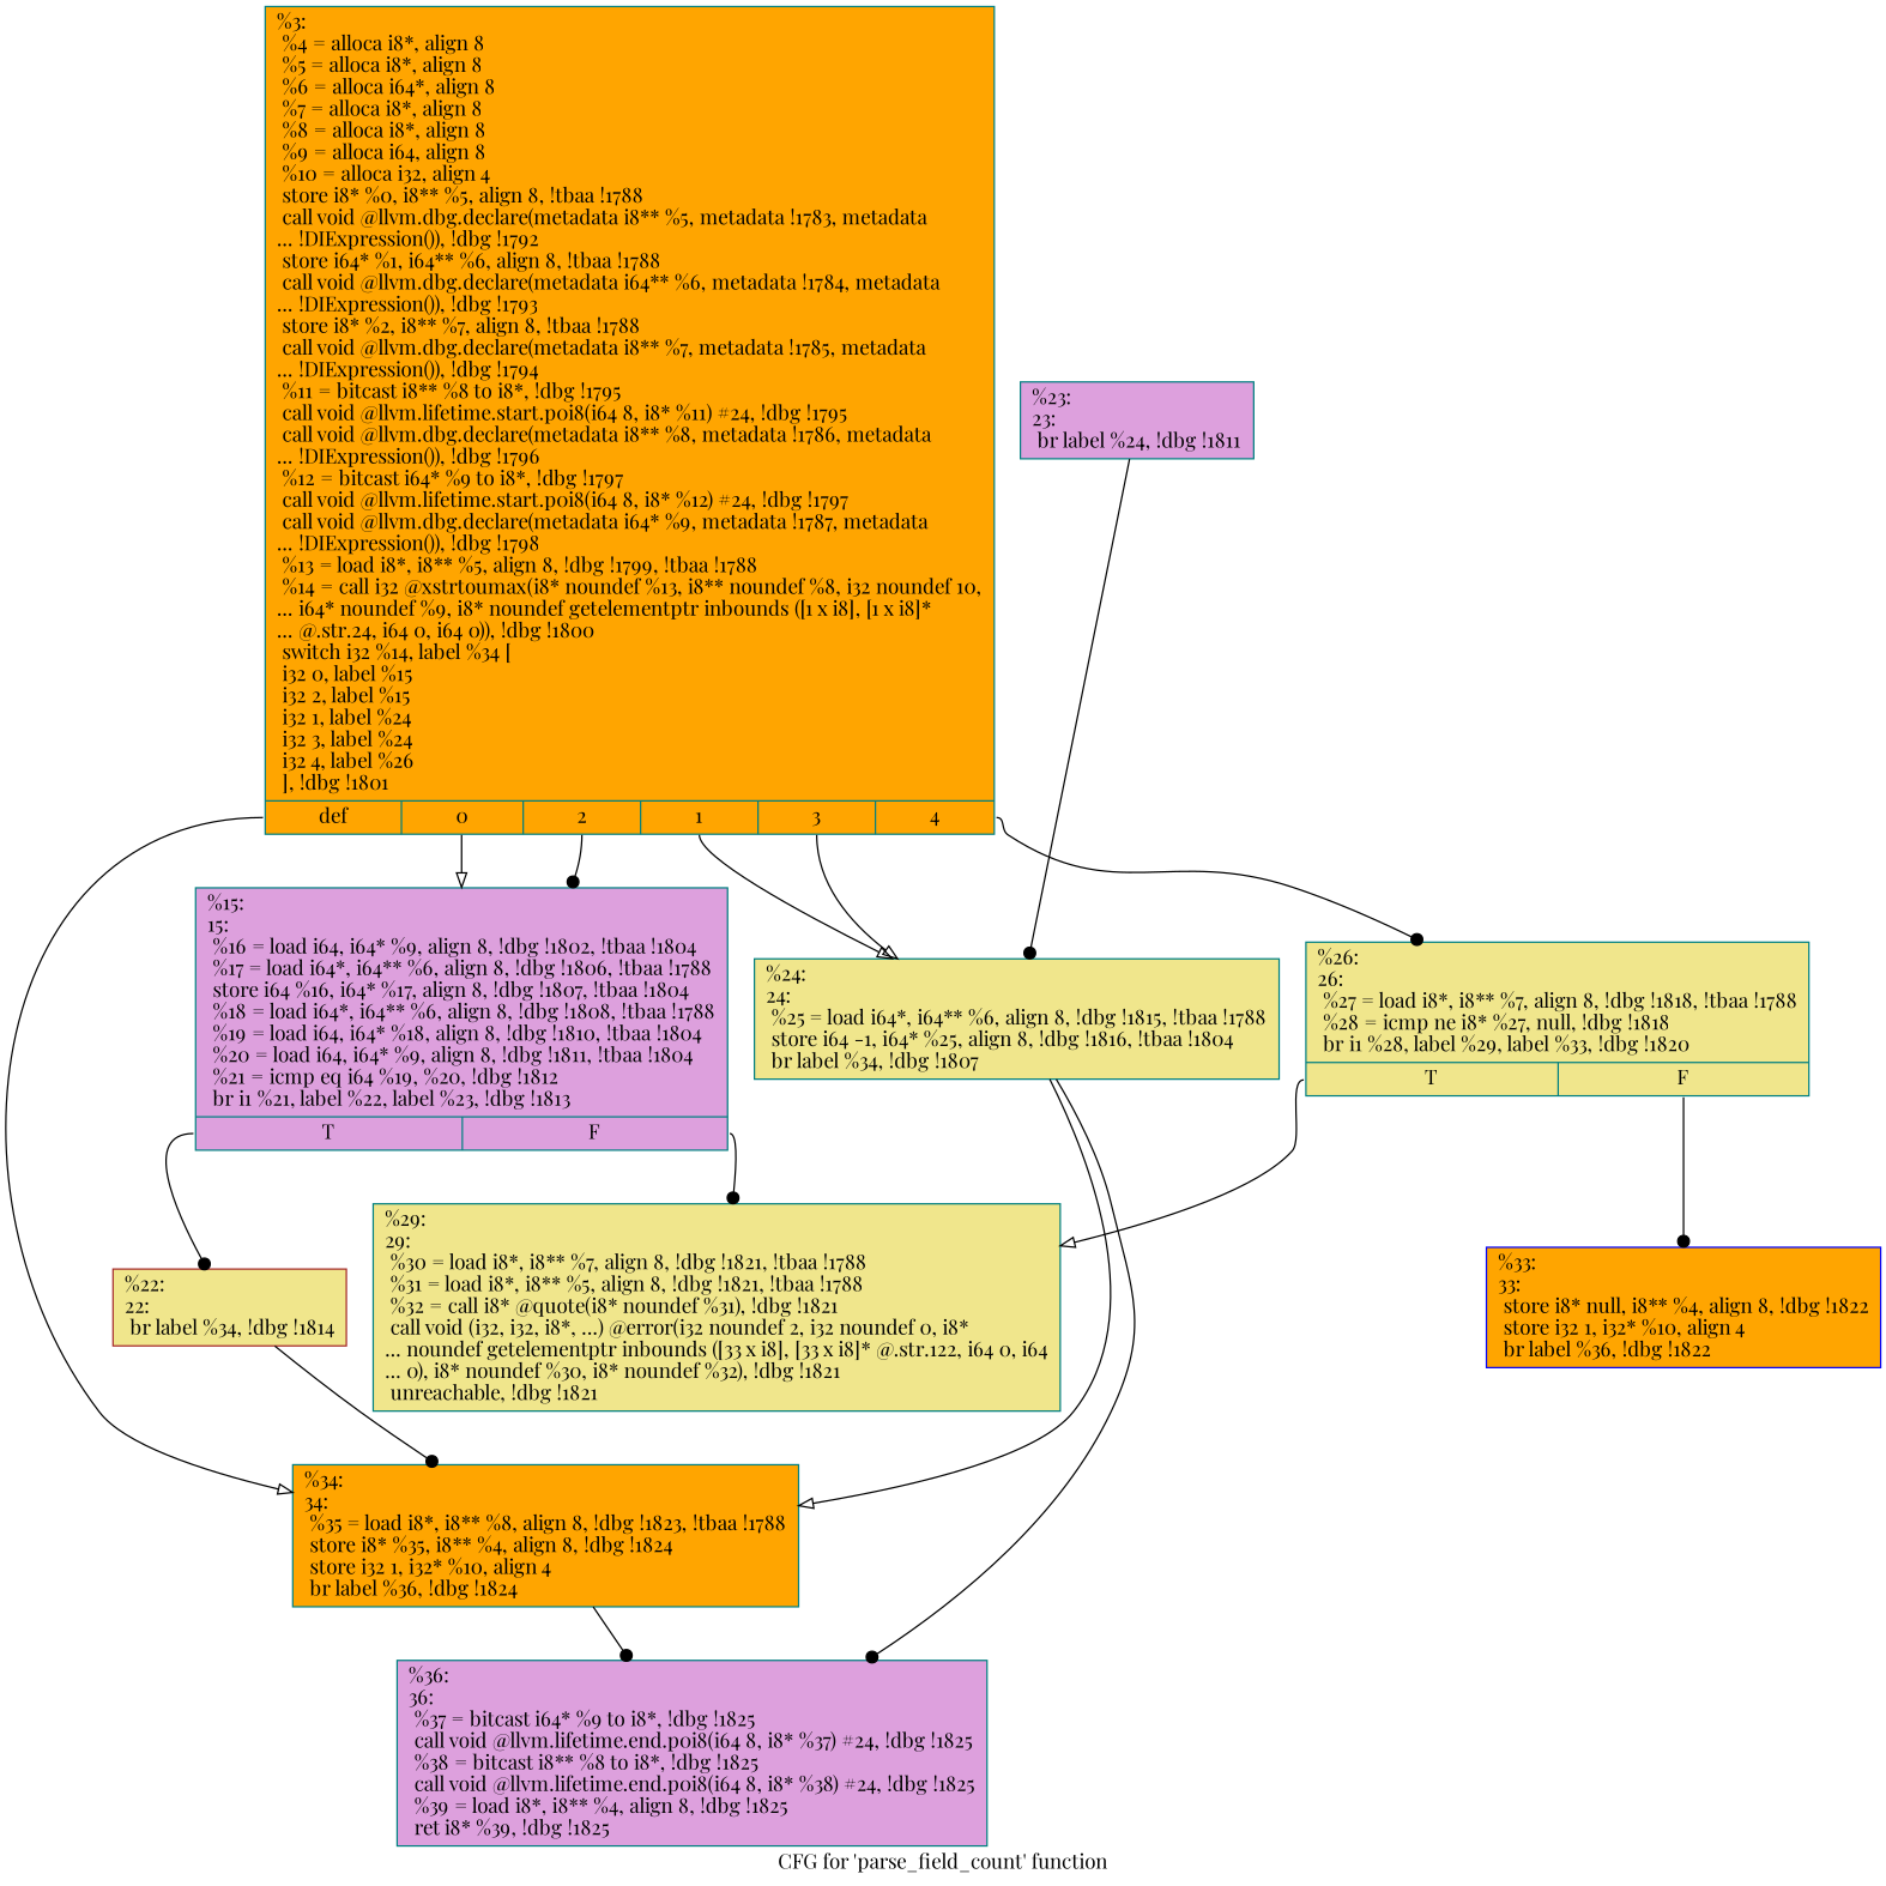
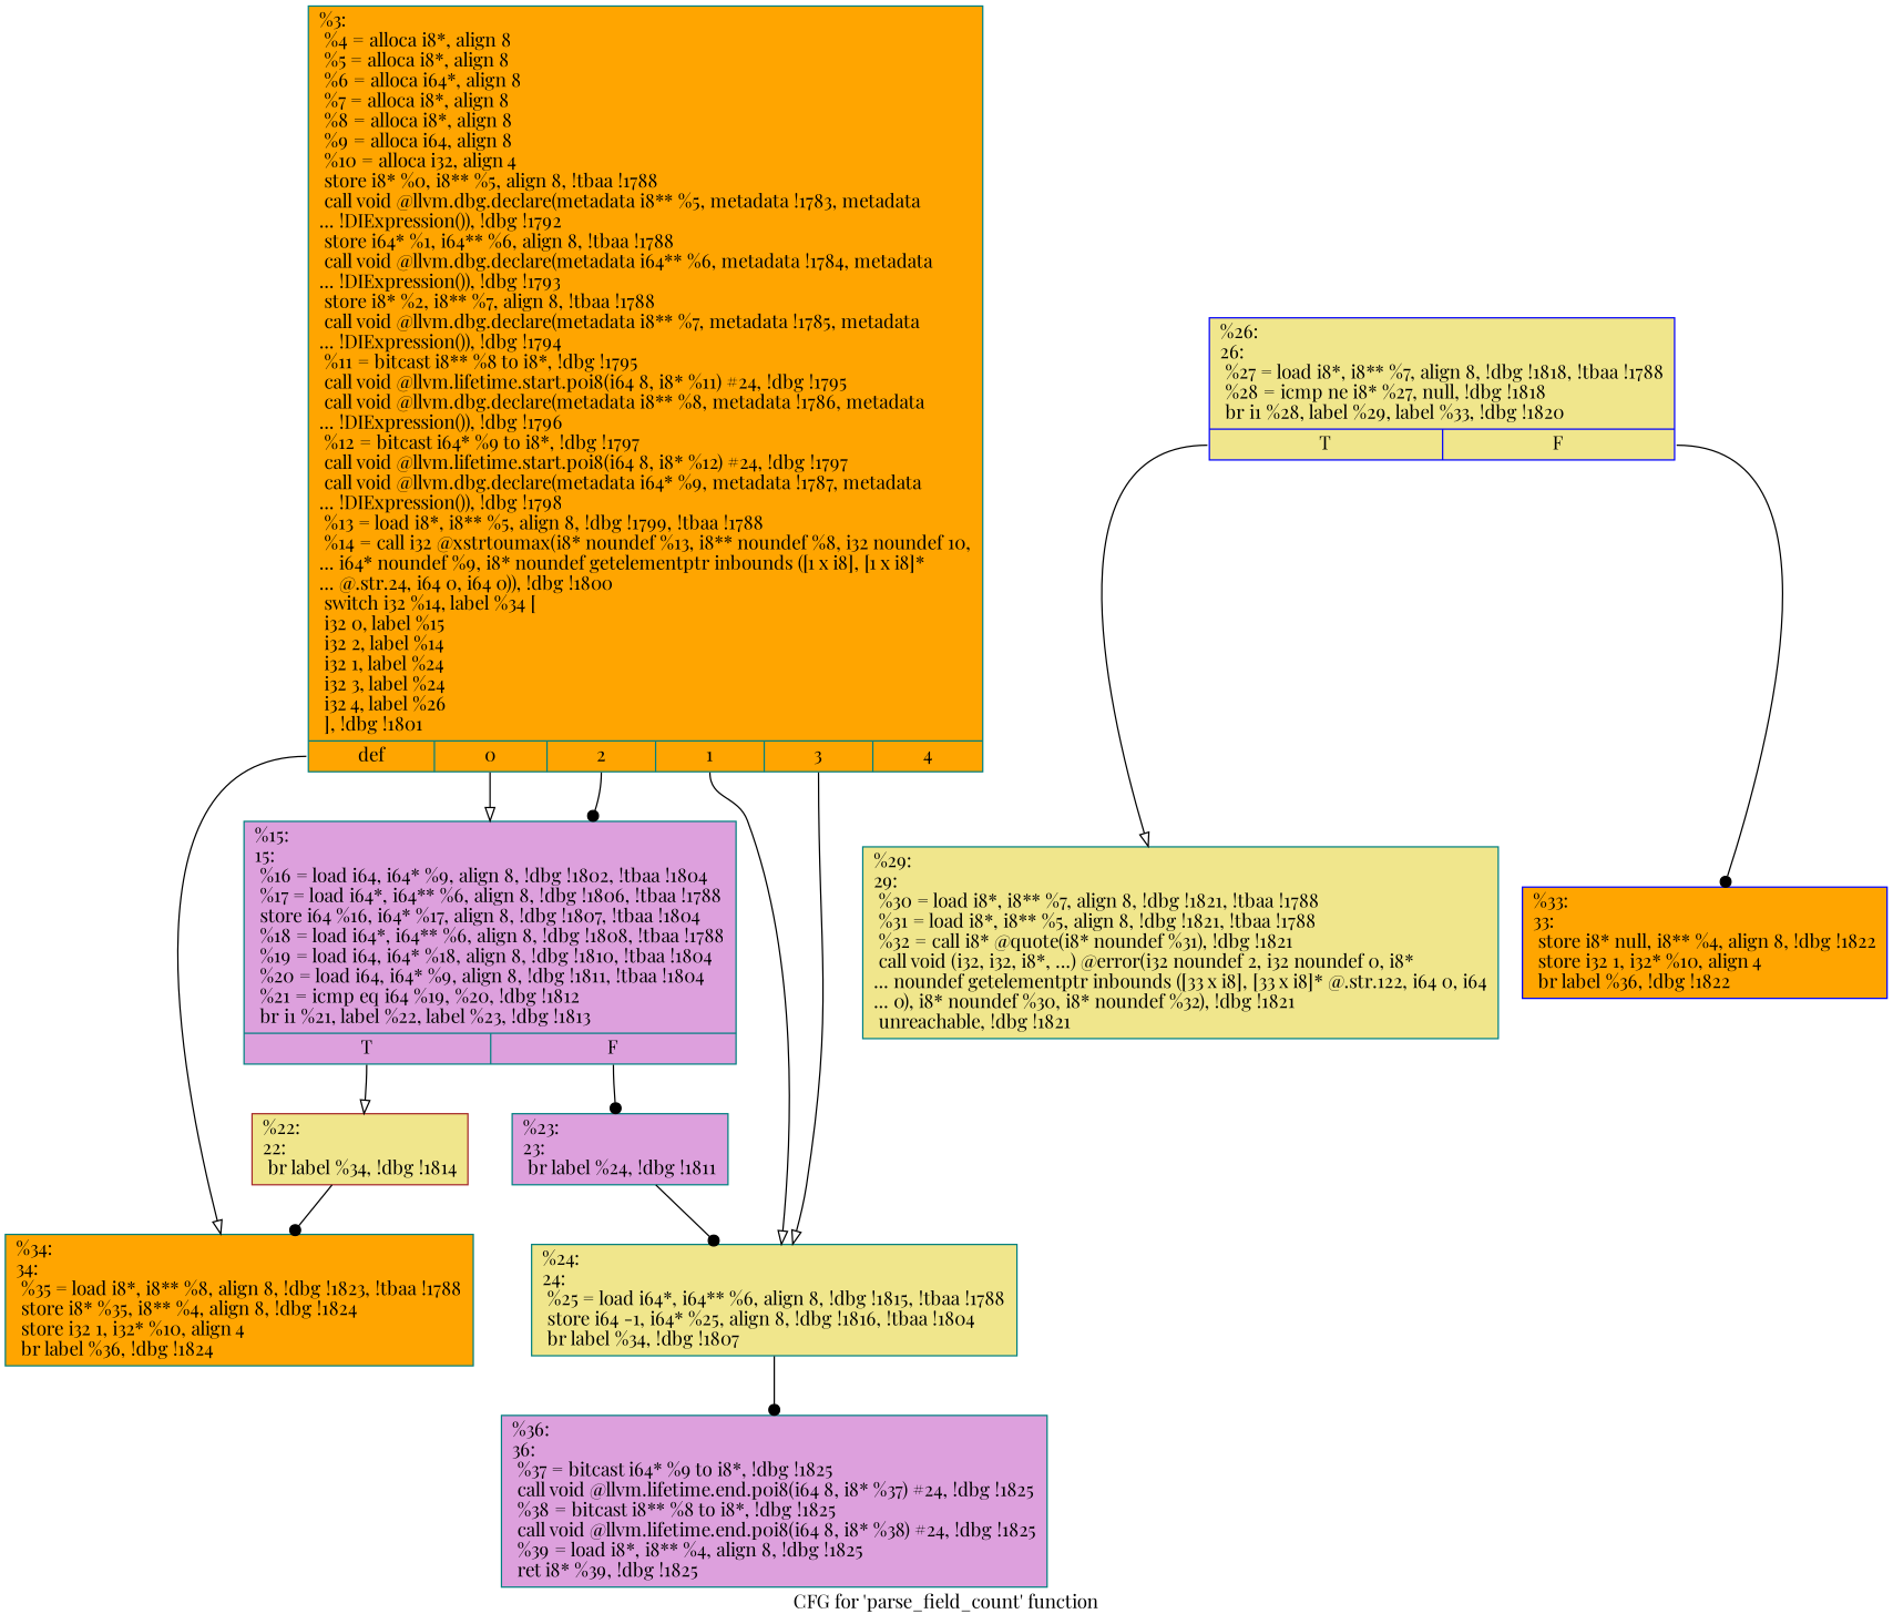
  digraph {
    fontname="Playfair Display"
    label="CFG for 'parse_field_count' function"
    node [color=teal fillcolor=khaki fontname="Playfair Display" shape=record style=filled]
    edge [arrowhead=dot fontname="Playfair Display"]
-   n1 [fillcolor=orange label="{%3:\l  %4 = alloca i8*, align 8\l  %5 = alloca i8*, align 8\l  %6 = alloca i64*, align 8\l  %7 = alloca i8*, align 8\l  %8 = alloca i8*, align 8\l  %9 = alloca i64, align 8\l  %10 = alloca i32, align 4\l  store i8* %0, i8** %5, align 8, !tbaa !1788\l  call void @llvm.dbg.declare(metadata i8** %5, metadata !1783, metadata\l... !DIExpression()), !dbg !1792\l  store i64* %1, i64** %6, align 8, !tbaa !1788\l  call void @llvm.dbg.declare(metadata i64** %6, metadata !1784, metadata\l... !DIExpression()), !dbg !1793\l  store i8* %2, i8** %7, align 8, !tbaa !1788\l  call void @llvm.dbg.declare(metadata i8** %7, metadata !1785, metadata\l... !DIExpression()), !dbg !1794\l  %11 = bitcast i8** %8 to i8*, !dbg !1795\l  call void @llvm.lifetime.start.p0i8(i64 8, i8* %11) #24, !dbg !1795\l  call void @llvm.dbg.declare(metadata i8** %8, metadata !1786, metadata\l... !DIExpression()), !dbg !1796\l  %12 = bitcast i64* %9 to i8*, !dbg !1797\l  call void @llvm.lifetime.start.p0i8(i64 8, i8* %12) #24, !dbg !1797\l  call void @llvm.dbg.declare(metadata i64* %9, metadata !1787, metadata\l... !DIExpression()), !dbg !1798\l  %13 = load i8*, i8** %5, align 8, !dbg !1799, !tbaa !1788\l  %14 = call i32 @xstrtoumax(i8* noundef %13, i8** noundef %8, i32 noundef 10,\l... i64* noundef %9, i8* noundef getelementptr inbounds ([1 x i8], [1 x i8]*\l... @.str.24, i64 0, i64 0)), !dbg !1800\l  switch i32 %14, label %34 [\l    i32 0, label %15\l    i32 2, label %15\l    i32 1, label %24\l    i32 3, label %24\l    i32 4, label %26\l  ], !dbg !1801\l|{<s0>def|<s1>0|<s2>2|<s3>1|<s4>3|<s5>4}}"]
+   n1 [fillcolor=orange label="{%3:\l  %4 = alloca i8*, align 8\l  %5 = alloca i8*, align 8\l  %6 = alloca i64*, align 8\l  %7 = alloca i8*, align 8\l  %8 = alloca i8*, align 8\l  %9 = alloca i64, align 8\l  %10 = alloca i32, align 4\l  store i8* %0, i8** %5, align 8, !tbaa !1788\l  call void @llvm.dbg.declare(metadata i8** %5, metadata !1783, metadata\l... !DIExpression()), !dbg !1792\l  store i64* %1, i64** %6, align 8, !tbaa !1788\l  call void @llvm.dbg.declare(metadata i64** %6, metadata !1784, metadata\l... !DIExpression()), !dbg !1793\l  store i8* %2, i8** %7, align 8, !tbaa !1788\l  call void @llvm.dbg.declare(metadata i8** %7, metadata !1785, metadata\l... !DIExpression()), !dbg !1794\l  %11 = bitcast i8** %8 to i8*, !dbg !1795\l  call void @llvm.lifetime.start.p0i8(i64 8, i8* %11) #24, !dbg !1795\l  call void @llvm.dbg.declare(metadata i8** %8, metadata !1786, metadata\l... !DIExpression()), !dbg !1796\l  %12 = bitcast i64* %9 to i8*, !dbg !1797\l  call void @llvm.lifetime.start.p0i8(i64 8, i8* %12) #24, !dbg !1797\l  call void @llvm.dbg.declare(metadata i64* %9, metadata !1787, metadata\l... !DIExpression()), !dbg !1798\l  %13 = load i8*, i8** %5, align 8, !dbg !1799, !tbaa !1788\l  %14 = call i32 @xstrtoumax(i8* noundef %13, i8** noundef %8, i32 noundef 10,\l... i64* noundef %9, i8* noundef getelementptr inbounds ([1 x i8], [1 x i8]*\l... @.str.24, i64 0, i64 0)), !dbg !1800\l  switch i32 %14, label %34 [\l    i32 0, label %15\l    i32 2, label %14\l    i32 1, label %24\l    i32 3, label %24\l    i32 4, label %26\l  ], !dbg !1801\l|{<s0>def|<s1>0|<s2>2|<s3>1|<s4>3|<s5>4}}"]
    n2 [fillcolor=orange label="{%34:\l34:                                               \l  %35 = load i8*, i8** %8, align 8, !dbg !1823, !tbaa !1788\l  store i8* %35, i8** %4, align 8, !dbg !1824\l  store i32 1, i32* %10, align 4\l  br label %36, !dbg !1824\l}"]
    n3 [fillcolor=plum label="{%15:\l15:                                               \l  %16 = load i64, i64* %9, align 8, !dbg !1802, !tbaa !1804\l  %17 = load i64*, i64** %6, align 8, !dbg !1806, !tbaa !1788\l  store i64 %16, i64* %17, align 8, !dbg !1807, !tbaa !1804\l  %18 = load i64*, i64** %6, align 8, !dbg !1808, !tbaa !1788\l  %19 = load i64, i64* %18, align 8, !dbg !1810, !tbaa !1804\l  %20 = load i64, i64* %9, align 8, !dbg !1811, !tbaa !1804\l  %21 = icmp eq i64 %19, %20, !dbg !1812\l  br i1 %21, label %22, label %23, !dbg !1813\l|{<s0>T|<s1>F}}"]
    n4 [label="{%24:\l24:                                               \l  %25 = load i64*, i64** %6, align 8, !dbg !1815, !tbaa !1788\l  store i64 -1, i64* %25, align 8, !dbg !1816, !tbaa !1804\l  br label %34, !dbg !1807\l}"]
-   n5 [label="{%26:\l26:                                               \l  %27 = load i8*, i8** %7, align 8, !dbg !1818, !tbaa !1788\l  %28 = icmp ne i8* %27, null, !dbg !1818\l  br i1 %28, label %29, label %33, !dbg !1820\l|{<s0>T|<s1>F}}"]
+   n5 [color=blue label="{%26:\l26:                                               \l  %27 = load i8*, i8** %7, align 8, !dbg !1818, !tbaa !1788\l  %28 = icmp ne i8* %27, null, !dbg !1818\l  br i1 %28, label %29, label %33, !dbg !1820\l|{<s0>T|<s1>F}}"]
    n6 [fillcolor=plum label="{%36:\l36:                                               \l  %37 = bitcast i64* %9 to i8*, !dbg !1825\l  call void @llvm.lifetime.end.p0i8(i64 8, i8* %37) #24, !dbg !1825\l  %38 = bitcast i8** %8 to i8*, !dbg !1825\l  call void @llvm.lifetime.end.p0i8(i64 8, i8* %38) #24, !dbg !1825\l  %39 = load i8*, i8** %4, align 8, !dbg !1825\l  ret i8* %39, !dbg !1825\l}"]
    n7 [color=brown label="{%22:\l22:                                               \l  br label %34, !dbg !1814\l}"]
    n8 [fillcolor=plum label="{%23:\l23:                                               \l  br label %24, !dbg !1811\l}"]
    n9 [label="{%29:\l29:                                               \l  %30 = load i8*, i8** %7, align 8, !dbg !1821, !tbaa !1788\l  %31 = load i8*, i8** %5, align 8, !dbg !1821, !tbaa !1788\l  %32 = call i8* @quote(i8* noundef %31), !dbg !1821\l  call void (i32, i32, i8*, ...) @error(i32 noundef 2, i32 noundef 0, i8*\l... noundef getelementptr inbounds ([33 x i8], [33 x i8]* @.str.122, i64 0, i64\l... 0), i8* noundef %30, i8* noundef %32), !dbg !1821\l  unreachable, !dbg !1821\l}"]
    n10 [color=blue fillcolor=orange label="{%33:\l33:                                               \l  store i8* null, i8** %4, align 8, !dbg !1822\l  store i32 1, i32* %10, align 4\l  br label %36, !dbg !1822\l}"]
    n1 -> n2 [arrowhead=onormal tailport=s0]
    n1 -> n3 [arrowhead=onormal tailport=s1]
    n1 -> n3 [tailport=s2]
    n1 -> n4 [arrowhead=onormal tailport=s3]
    n1 -> n4 [arrowhead=onormal tailport=s4]
-   n1 -> n5 [tailport=s5]
-   n2 -> n6
-   n3 -> n7 [tailport=s0]
-   n3 -> n9 [tailport=s1]
-   n4 -> n2 [arrowhead=onormal]
+   n3 -> n7 [arrowhead=onormal tailport=s0]
+   n3 -> n8 [tailport=s1]
    n4 -> n6
    n5 -> n9 [arrowhead=onormal tailport=s0]
    n5 -> n10 [tailport=s1]
    n7 -> n2
    n8 -> n4
  }
